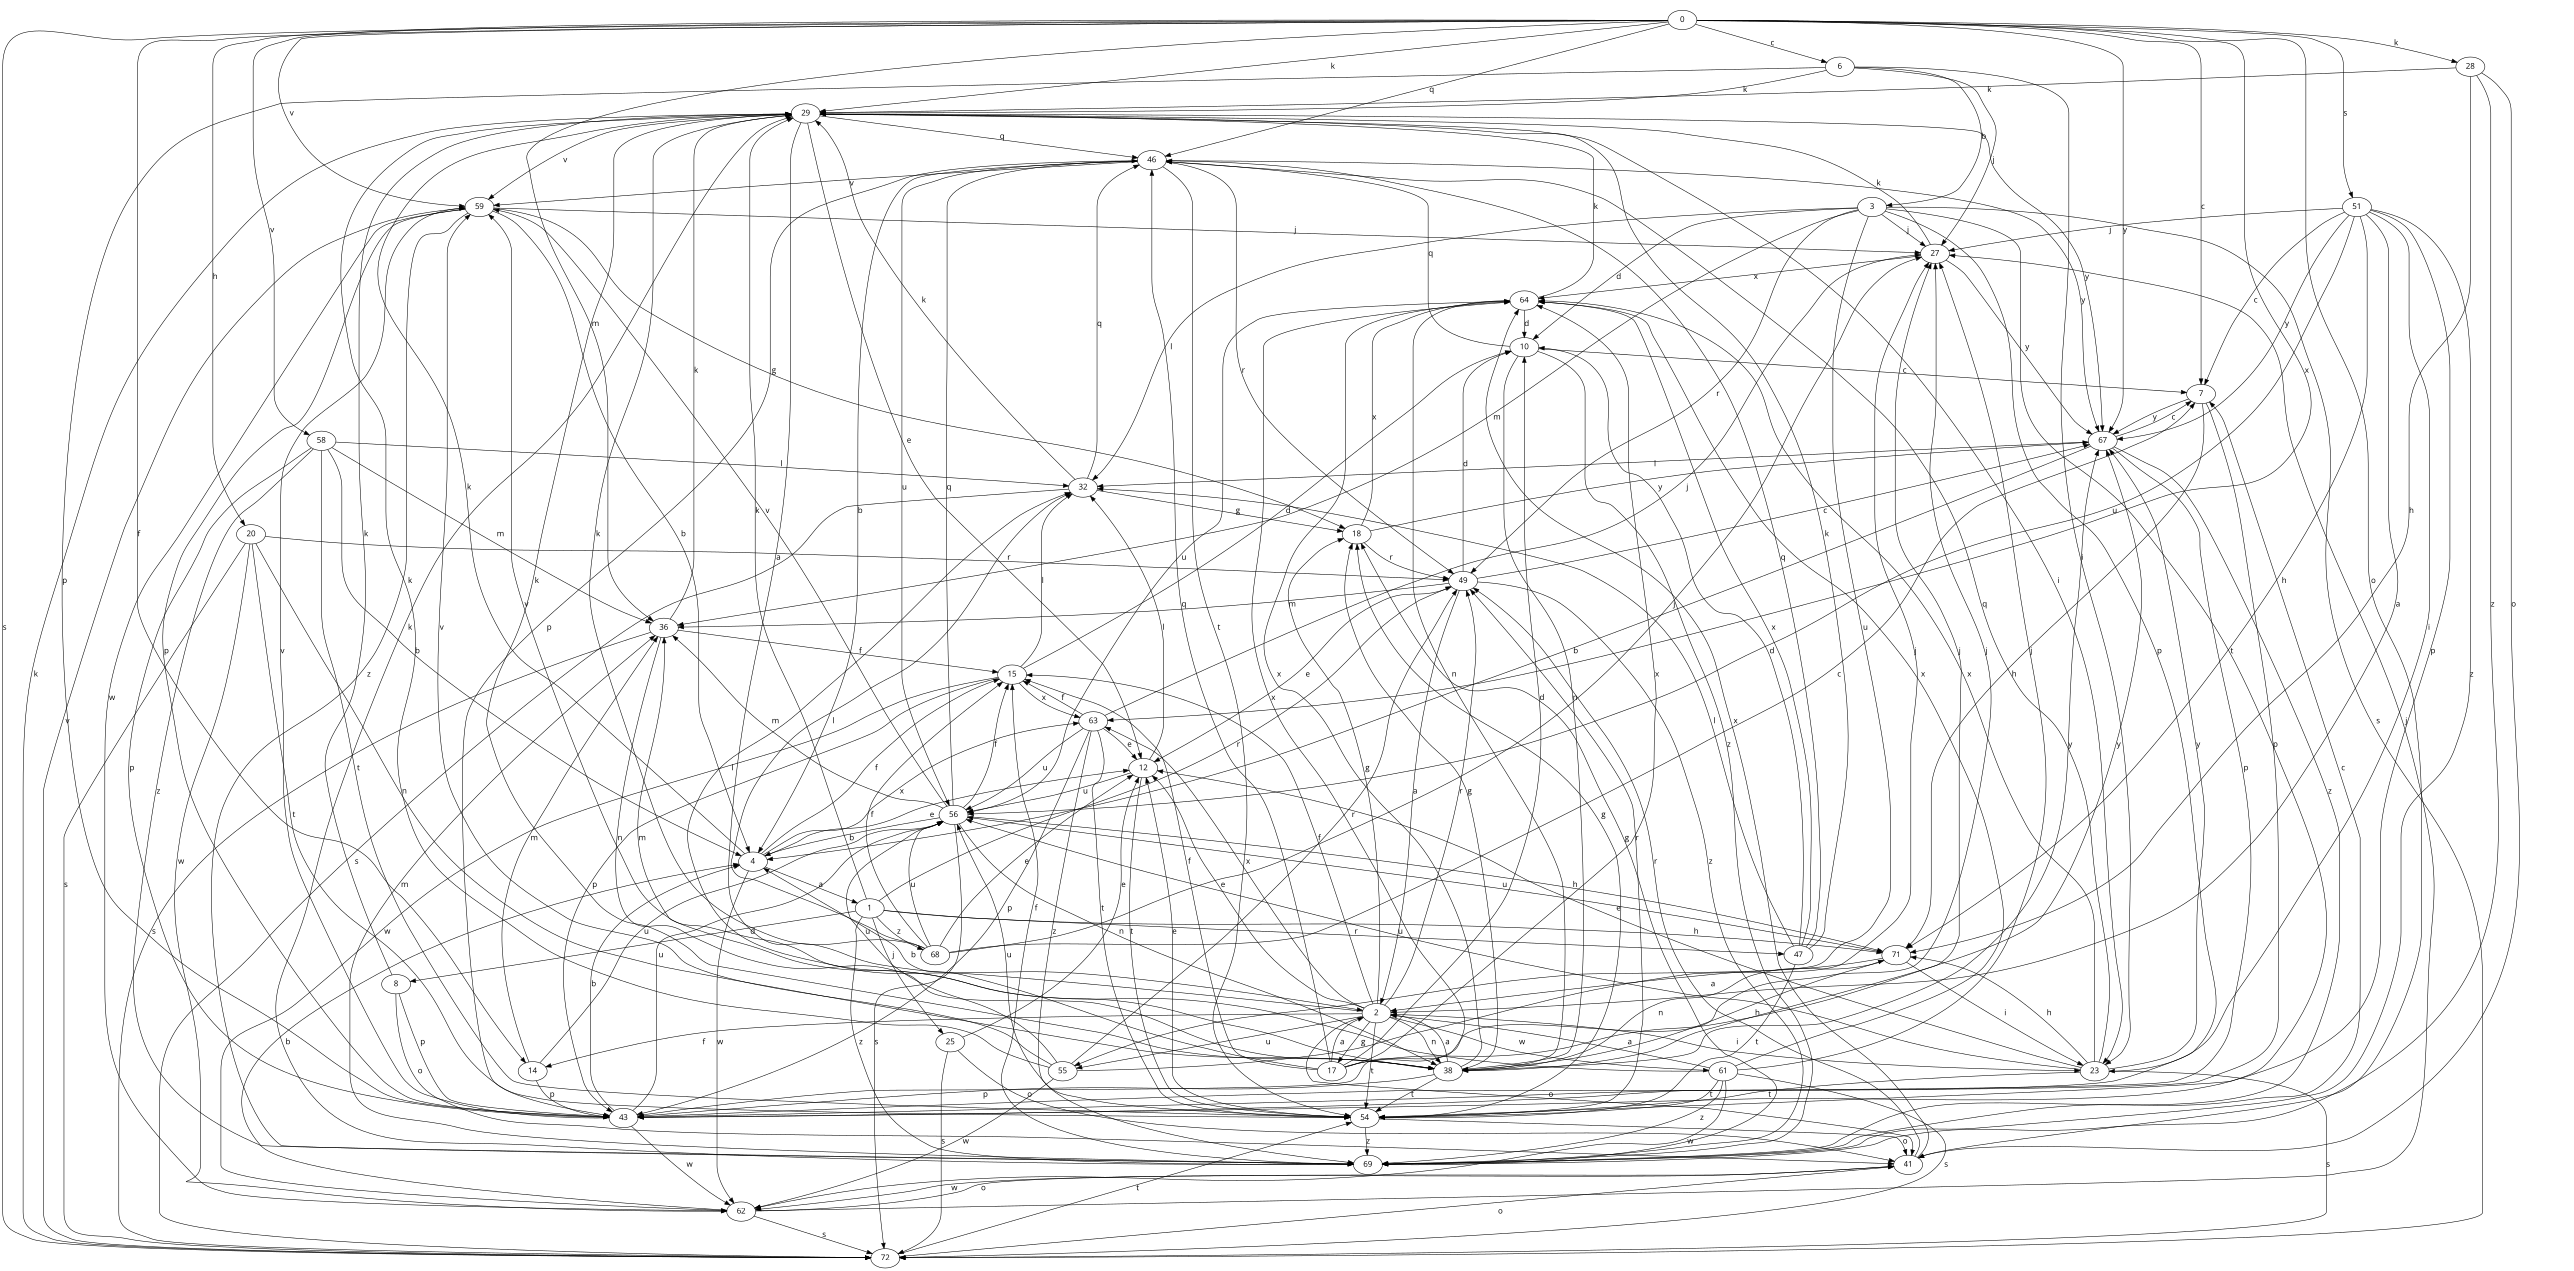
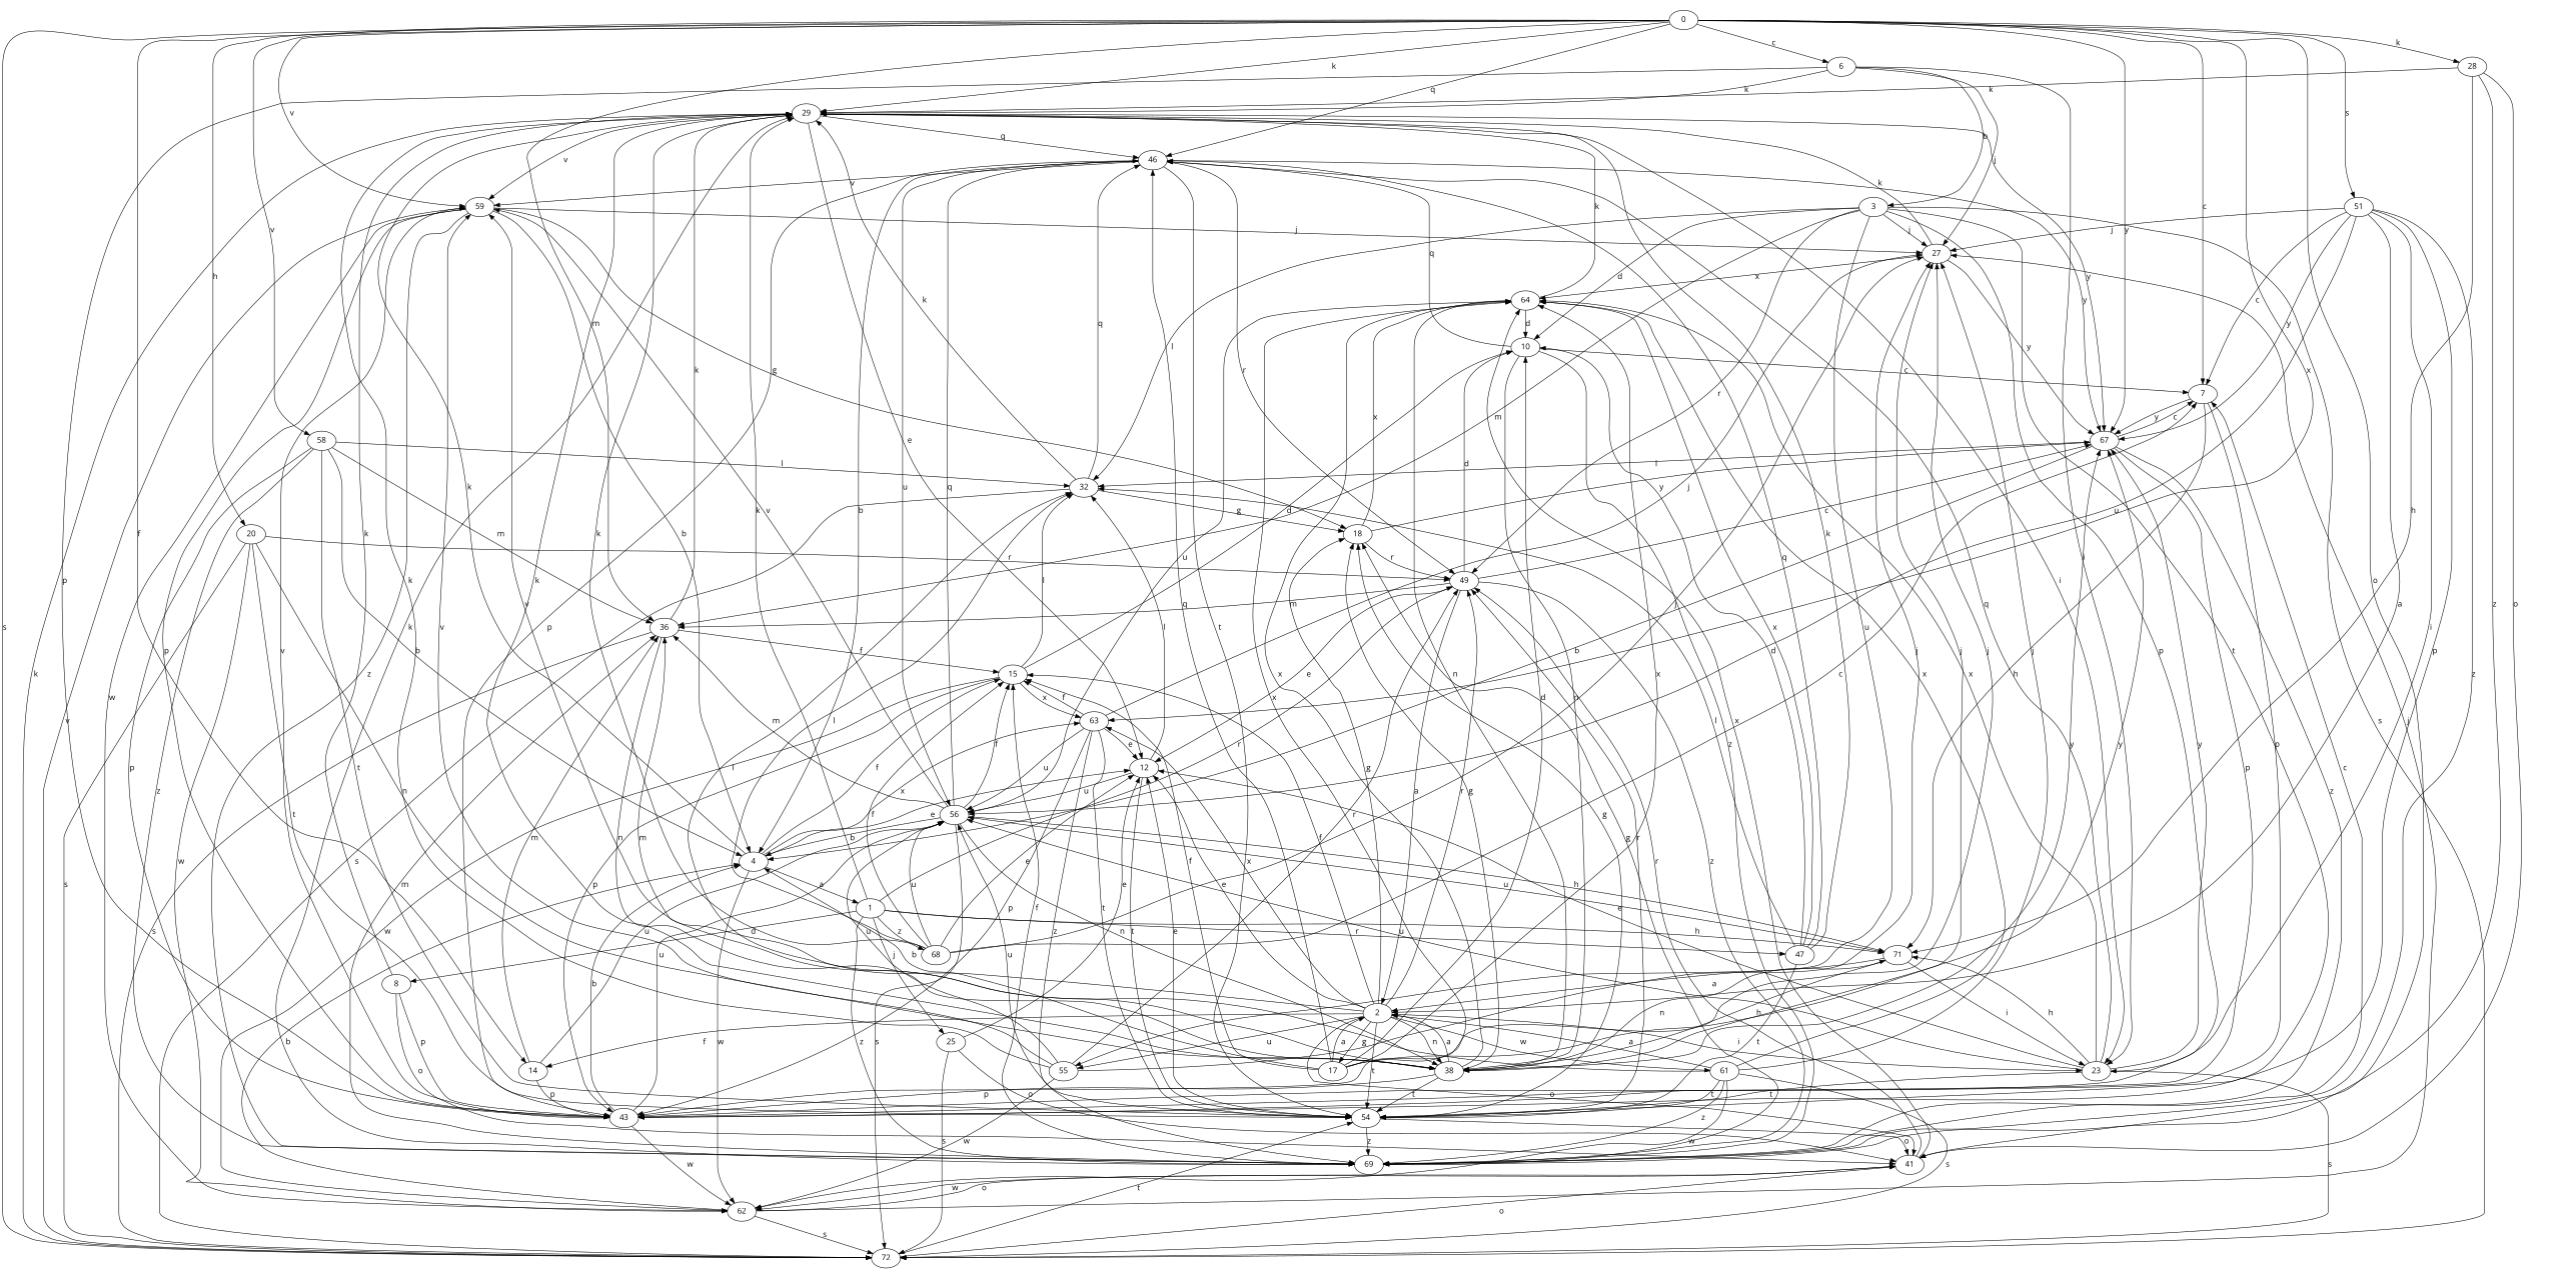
  strict digraph {
    fontname="Open Sans"
    node [fontname="Open Sans"]
    edge [fontname="Open Sans"]
    0
    6
    7
    14
    20
    28
    29
    36
    41
    46
    51
    n12 [label=72]
    58
    59
    63
    67
    23
    3
    27
    43
    n21 [label=71]
    56
    49
    38
    54
    62
    69
    2
    12
    15
    64
    4
    32
    18
    1
    8
    25
    47
    68
    10
    17
    55
    61
    0 -> 6 [label=c]
    0 -> 7 [label=c]
    0 -> 14 [label=f]
    0 -> 20 [label=h]
    0 -> 28 [label=k]
    0 -> 29 [label=k]
    0 -> 36 [label=m]
    0 -> 41 [label=o]
    0 -> 46 [label=q]
    0 -> 51 [label=s]
    0 -> n12 [label=s]
    0 -> 58 [label=v]
    0 -> 59 [label=v]
    0 -> 63 [label=x]
    0 -> 67 [label=y]
    6 -> 29 [label=k]
    6 -> 23 [label=i]
    6 -> 3 [label=b]
    6 -> 27 [label=j]
    6 -> 43 [label=p]
    7 -> 67 [label=y]
    7 -> 43 [label=p]
    7 -> n21 [label=h]
    14 -> 36 [label=m]
    14 -> 43 [label=p]
    14 -> 56 [label=u]
    20 -> n12 [label=s]
    20 -> 49 [label=r]
    20 -> 38 [label=n]
    20 -> 54 [label=t]
    20 -> 62 [label=w]
    28 -> 29 [label=k]
    28 -> 41 [label=o]
    28 -> n21 [label=h]
    28 -> 69 [label=z]
    29 -> 46 [label=q]
    29 -> 59 [label=v]
    29 -> 67 [label=y]
    29 -> 23 [label=i]
-   29 -> 2 [label=a]
    29 -> 12 [label=e]
    36 -> 29 [label=k]
    36 -> n12 [label=s]
    36 -> 38 [label=n]
    36 -> 15 [label=f]
    41 -> 49 [label=r]
    41 -> 62 [label=w]
    41 -> 64 [label=x]
    46 -> 59 [label=v]
    46 -> 67 [label=y]
    46 -> 43 [label=p]
    46 -> 56 [label=u]
    46 -> 49 [label=r]
    46 -> 54 [label=t]
    46 -> 4 [label=b]
    51 -> 7 [label=c]
    51 -> 67 [label=y]
    51 -> 23 [label=i]
    51 -> 27 [label=j]
    51 -> 43 [label=p]
-   51 -> n21 [label=h]
    51 -> 56 [label=u]
    51 -> 69 [label=z]
    51 -> 2 [label=a]
    n12 -> 29 [label=k]
    n12 -> 41 [label=o]
    n12 -> 59 [label=v]
    n12 -> 54 [label=t]
    58 -> 36 [label=m]
    58 -> 43 [label=p]
    58 -> 54 [label=t]
    58 -> 69 [label=z]
    58 -> 4 [label=b]
    58 -> 32 [label=l]
    59 -> 27 [label=j]
    59 -> 43 [label=p]
    59 -> 62 [label=w]
    59 -> 69 [label=z]
    59 -> 4 [label=b]
    59 -> 18 [label=g]
    63 -> 27 [label=j]
    63 -> 43 [label=p]
    63 -> 56 [label=u]
    63 -> 54 [label=t]
    63 -> 69 [label=z]
    63 -> 12 [label=e]
    63 -> 15 [label=f]
    67 -> 7 [label=c]
    67 -> 43 [label=p]
    67 -> 69 [label=z]
    67 -> 4 [label=b]
    67 -> 32 [label=l]
    23 -> 46 [label=q]
    23 -> n12 [label=s]
    23 -> 67 [label=y]
    23 -> n21 [label=h]
    23 -> 56 [label=u]
    23 -> 54 [label=t]
    23 -> 12 [label=e]
    23 -> 64 [label=x]
    3 -> 36 [label=m]
    3 -> n12 [label=s]
    3 -> 27 [label=j]
    3 -> 43 [label=p]
    3 -> 49 [label=r]
    3 -> 54 [label=t]
    3 -> 32 [label=l]
    3 -> 10 [label=d]
    3 -> 55 [label=u]
    27 -> 29 [label=k]
    27 -> 67 [label=y]
    27 -> 64 [label=x]
    43 -> 59 [label=v]
    43 -> 56 [label=u]
    43 -> 62 [label=w]
    43 -> 64 [label=x]
    43 -> 4 [label=b]
    n21 -> 23 [label=i]
    n21 -> 56 [label=u]
    n21 -> 38 [label=n]
    n21 -> 2 [label=a]
    56 -> 36 [label=m]
    56 -> 46 [label=q]
    56 -> n12 [label=s]
    56 -> 59 [label=v]
    56 -> n21 [label=h]
    56 -> 38 [label=n]
    56 -> 15 [label=f]
    56 -> 4 [label=b]
    49 -> 36 [label=m]
    49 -> 67 [label=c]
    49 -> 69 [label=z]
    49 -> 2 [label=a]
    49 -> 12 [label=e]
    49 -> 10 [label=d]
    38 -> 29 [label=k]
    38 -> 67 [label=y]
    38 -> 27 [label=j]
    38 -> 43 [label=p]
    38 -> n21 [label=h]
    38 -> 54 [label=t]
    38 -> 2 [label=a]
    38 -> 64 [label=x]
    38 -> 32 [label=l]
    38 -> 18 [label=g]
    54 -> 41 [label=o]
    54 -> 56 [label=u]
    54 -> 49 [label=r]
    54 -> 69 [label=z]
    54 -> 12 [label=e]
    54 -> 18 [label=g]
    62 -> 41 [label=o]
    62 -> n12 [label=s]
    62 -> 27 [label=j]
    62 -> 4 [label=b]
    69 -> 7 [label=c]
    69 -> 29 [label=k]
    69 -> 36 [label=m]
    69 -> 15 [label=f]
    69 -> 18 [label=g]
    2 -> 14 [label=f]
    2 -> 41 [label=o]
    2 -> 59 [label=v]
    2 -> 63 [label=x]
    2 -> 23 [label=i]
    2 -> 49 [label=r]
    2 -> 38 [label=n]
    2 -> 54 [label=t]
    2 -> 12 [label=e]
    2 -> 15 [label=f]
    2 -> 18 [label=g]
    2 -> 17 [label=g]
    2 -> 55 [label=u]
    2 -> 61 [label=w]
    12 -> 56 [label=u]
    12 -> 54 [label=t]
    12 -> 32 [label=l]
    15 -> 63 [label=x]
    15 -> 43 [label=p]
    15 -> 62 [label=w]
    15 -> 32 [label=l]
    15 -> 10 [label=d]
    64 -> 29 [label=k]
    64 -> 56 [label=u]
    64 -> 38 [label=n]
    64 -> 10 [label=d]
    4 -> 29 [label=k]
    4 -> 63 [label=x]
    4 -> 62 [label=w]
    4 -> 12 [label=e]
    4 -> 15 [label=f]
    4 -> 1 [label=a]
    32 -> 29 [label=k]
    32 -> 46 [label=q]
    32 -> n12 [label=s]
    32 -> 18 [label=g]
    18 -> 67 [label=y]
    18 -> 49 [label=r]
    18 -> 64 [label=x]
    1 -> 29 [label=k]
    1 -> n21 [label=h]
    1 -> 49 [label=r]
    1 -> 69 [label=z]
    1 -> 8 [label=d]
    1 -> 25 [label=j]
    1 -> 47 [label=r]
    1 -> 68 [label=z]
    8 -> 29 [label=k]
    8 -> 41 [label=o]
    8 -> 43 [label=p]
    25 -> 41 [label=o]
    25 -> n12 [label=s]
    25 -> 12 [label=e]
    47 -> 29 [label=k]
    47 -> 46 [label=q]
    47 -> 54 [label=t]
    47 -> 64 [label=x]
    47 -> 32 [label=l]
    47 -> 10 [label=d]
    68 -> 7 [label=c]
    68 -> 29 [label=k]
    68 -> 27 [label=j]
    68 -> 56 [label=u]
    68 -> 12 [label=e]
    68 -> 15 [label=f]
    68 -> 32 [label=l]
    10 -> 7 [label=c]
    10 -> 46 [label=q]
    10 -> 38 [label=n]
    10 -> 69 [label=z]
    17 -> 46 [label=q]
    17 -> 67 [label=y]
    17 -> 27 [label=j]
    17 -> 2 [label=a]
    17 -> 15 [label=f]
    17 -> 64 [label=x]
    17 -> 4 [label=b]
    17 -> 10 [label=d]
    55 -> 29 [label=k]
    55 -> 59 [label=v]
    55 -> 27 [label=j]
    55 -> 56 [label=u]
    55 -> 49 [label=r]
    55 -> 62 [label=w]
    61 -> 36 [label=m]
    61 -> n12 [label=s]
    61 -> 27 [label=j]
    61 -> 54 [label=t]
    61 -> 62 [label=w]
    61 -> 69 [label=z]
    61 -> 2 [label=a]
    61 -> 64 [label=x]
  }
